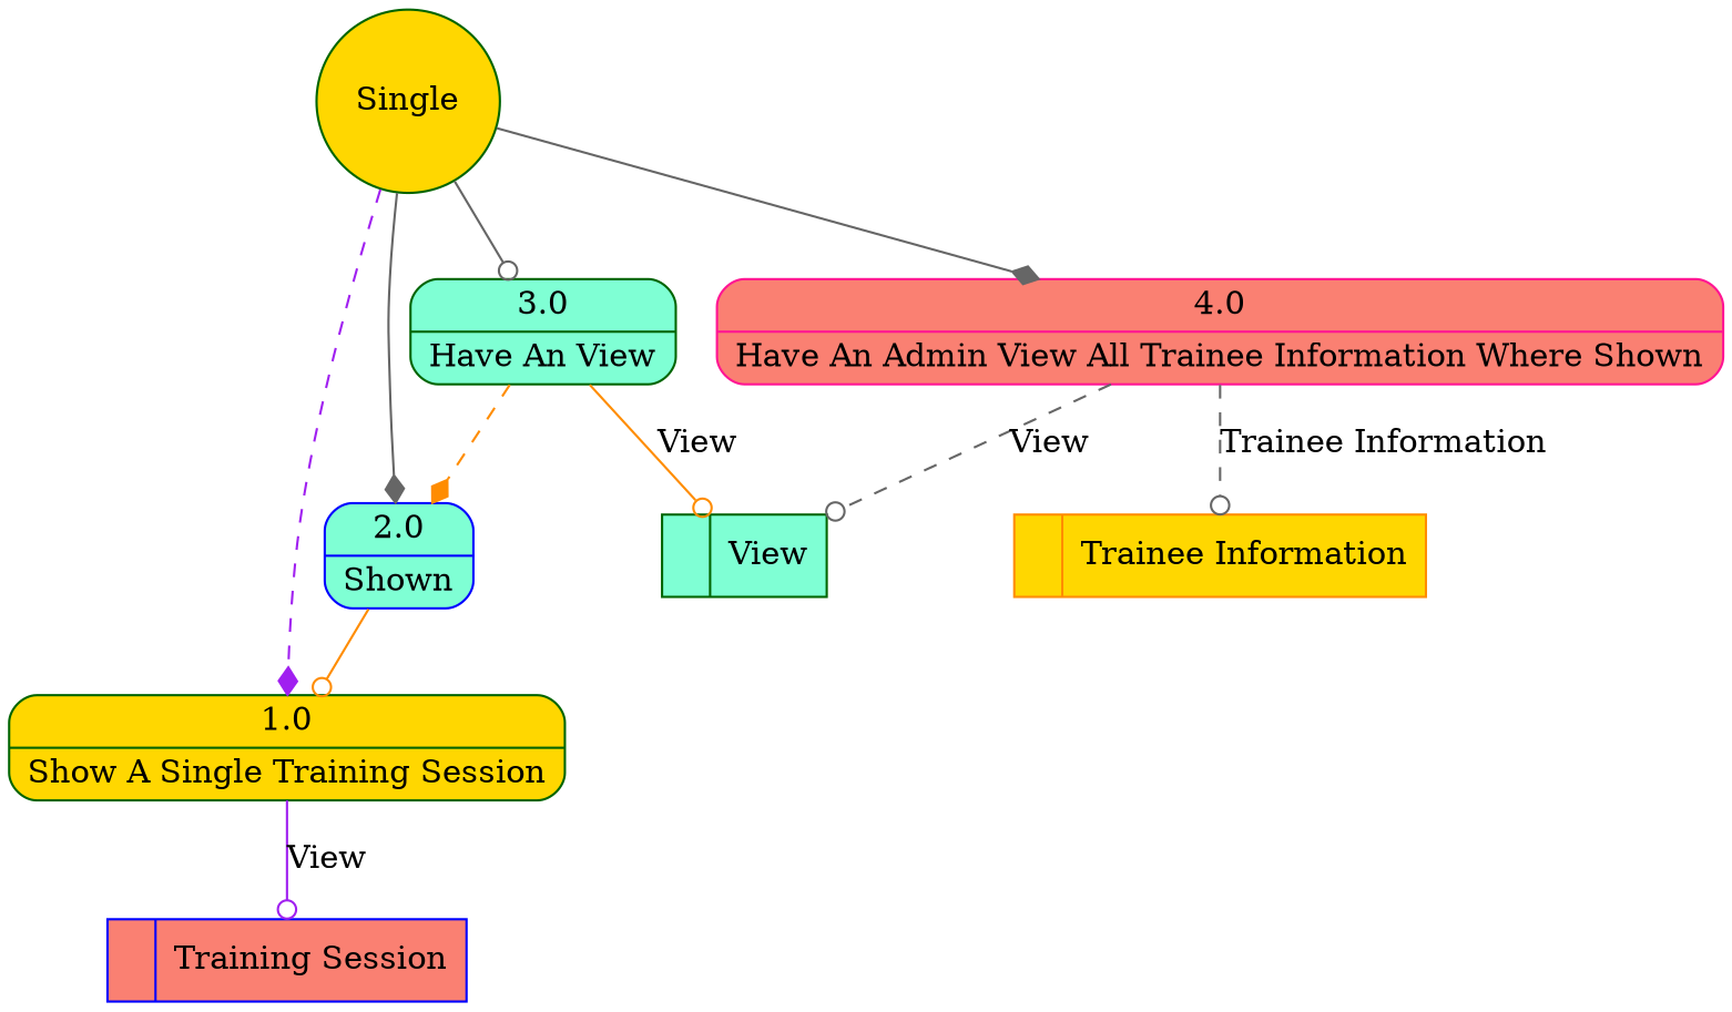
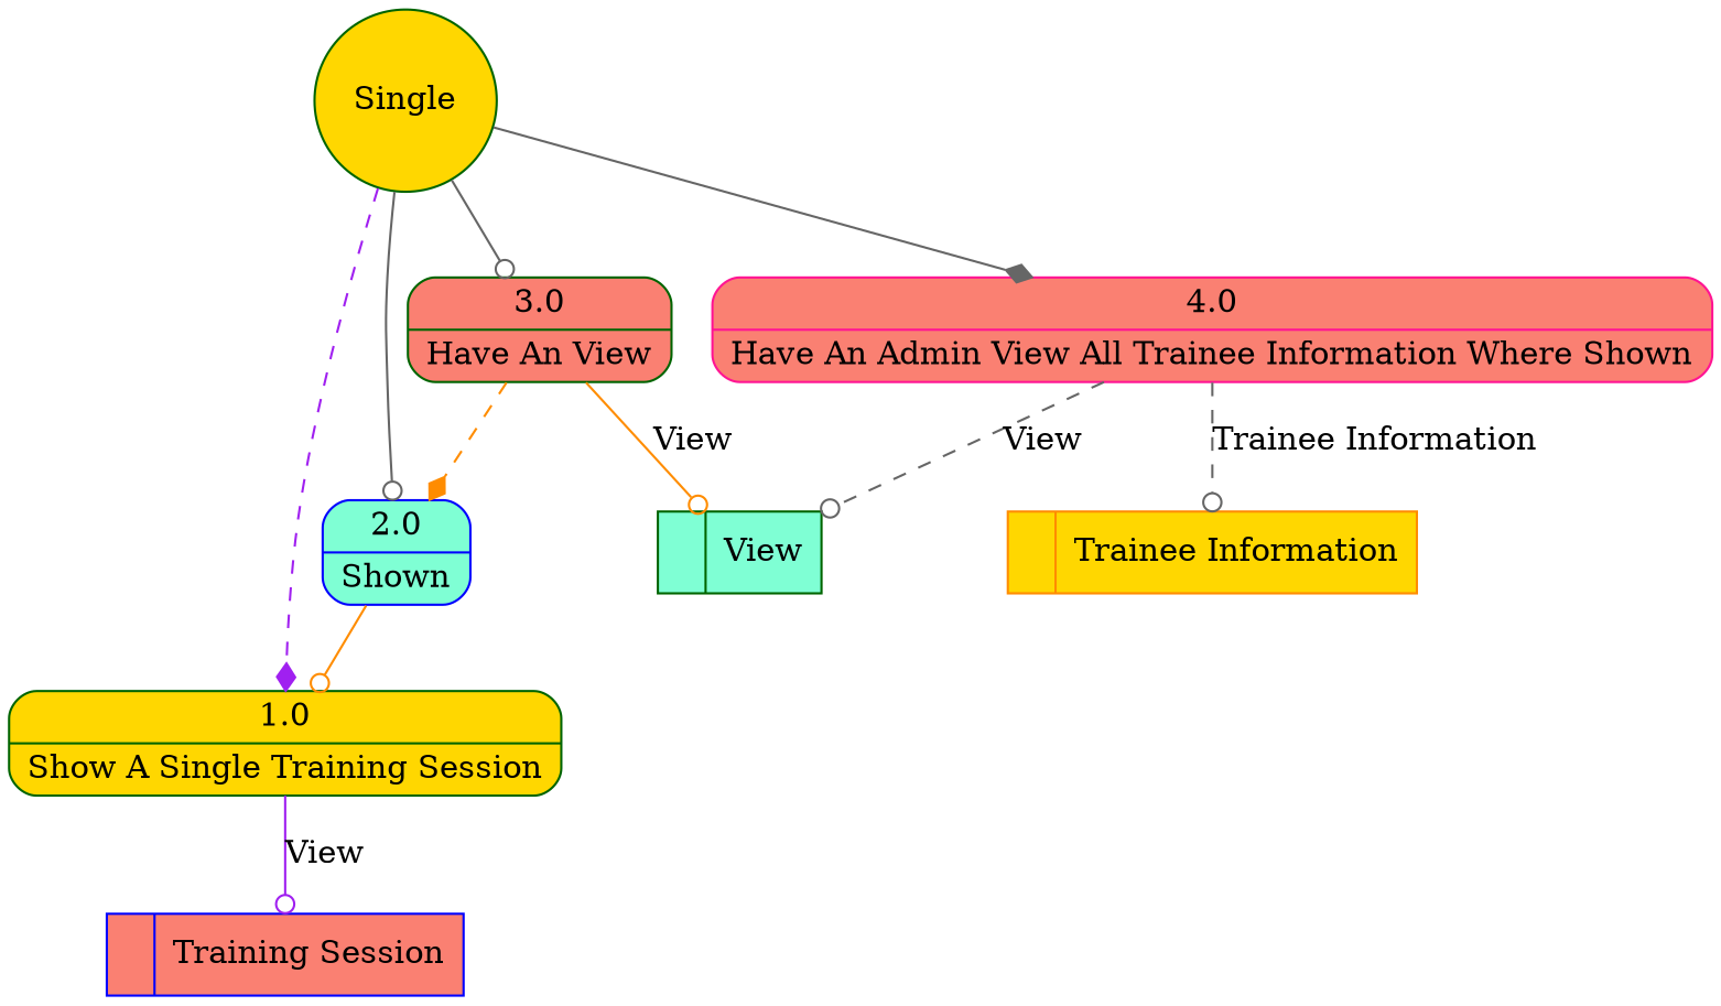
  digraph {
    node [color=darkgreen fillcolor=gold shape=Mrecord style=filled]
    edge [arrowhead=odot color=gray40 style=solid]
    n1 [color=darkorange label="<f0>  |<f1> Trainee Information " shape=record]
    n2 [fillcolor=aquamarine label="<f0>  |<f1> View " shape=record]
    n3 [color=blue fillcolor=salmon label="<f0>  |<f1> Training Session " shape=record]
    n4 [label=Single shape=circle]
    n5 [label="{<f0> 1.0|<f1> Show A Single Training Session }"]
    n6 [color=blue fillcolor=aquamarine label="{<f0> 2.0|<f1> Shown }"]
-   n7 [fillcolor=aquamarine label="{<f0> 3.0|<f1> Have An View }"]
+   n7 [fillcolor=salmon label="{<f0> 3.0|<f1> Have An View }"]
    n8 [color=deeppink fillcolor=salmon label="{<f0> 4.0|<f1> Have An Admin View All Trainee Information Where Shown }"]
    n4 -> n5 [arrowhead=diamond color=purple style=dashed]
-   n4 -> n6 [arrowhead=diamond]
+   n4 -> n6
    n4 -> n7
    n4 -> n8 [arrowhead=diamond]
    n5 -> n3 [color=purple label=View]
    n6 -> n5 [color=darkorange]
    n7 -> n2 [color=darkorange label=View]
    n7 -> n6 [arrowhead=diamond color=darkorange style=dashed]
    n8 -> n1 [label="Trainee Information" style=dashed]
    n8 -> n2 [label=View style=dashed]
  }
